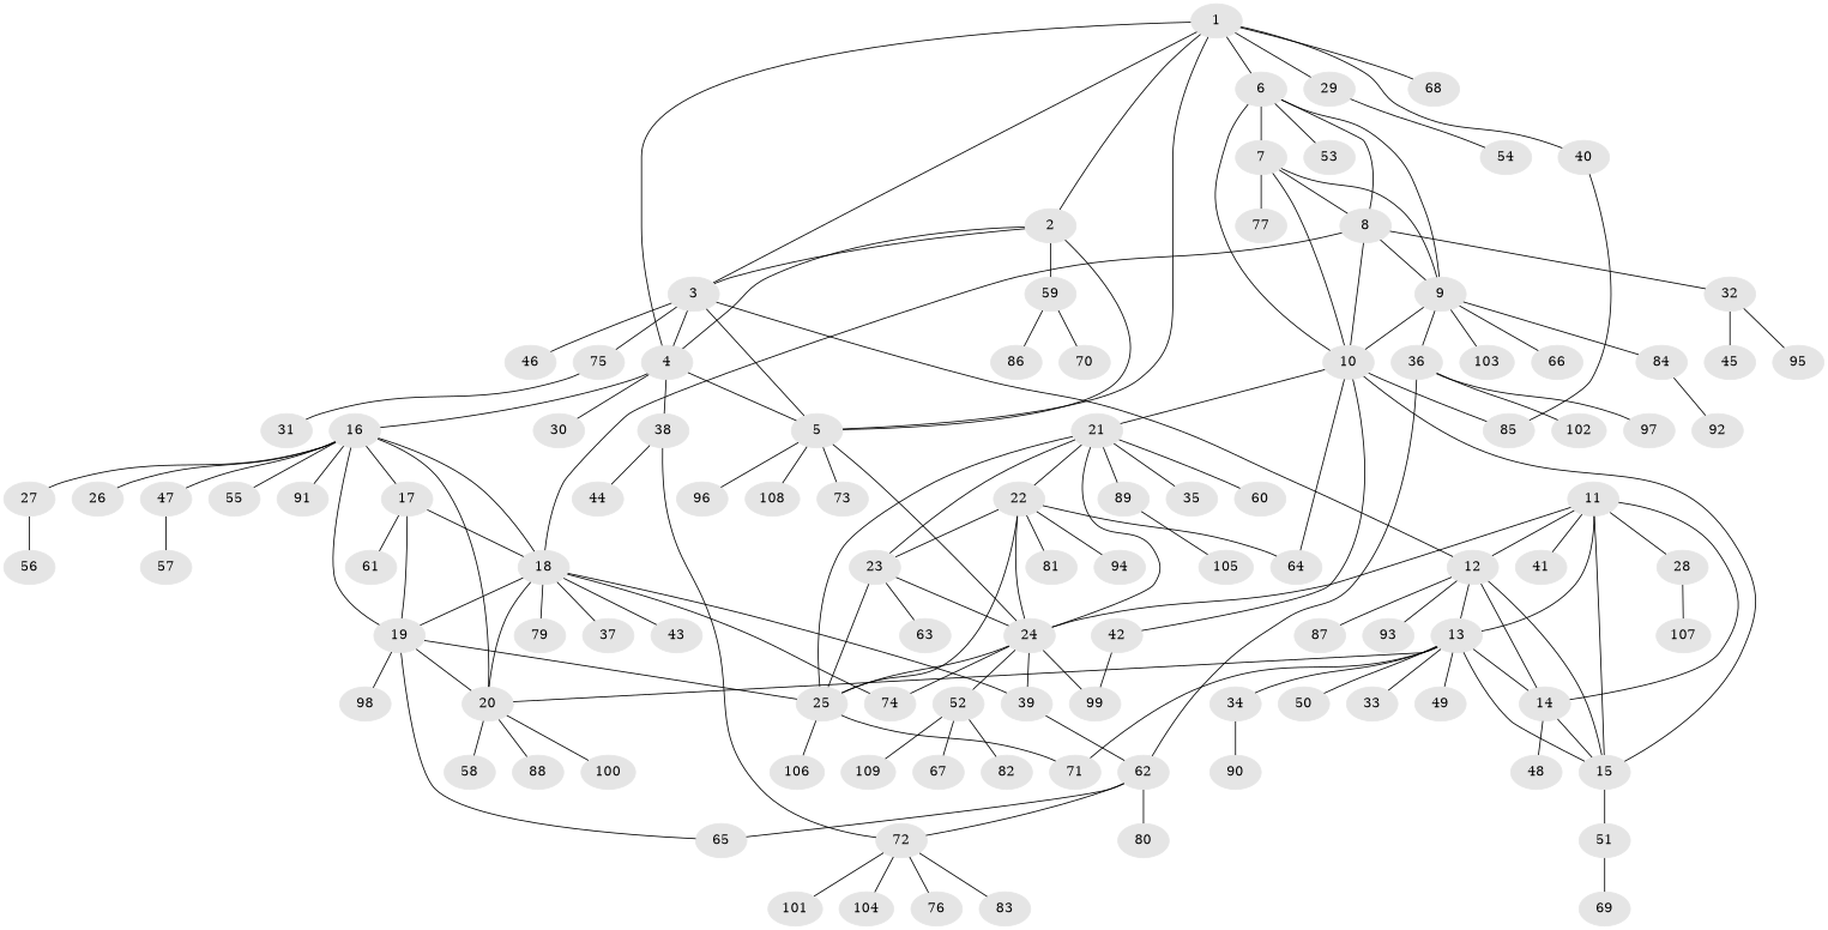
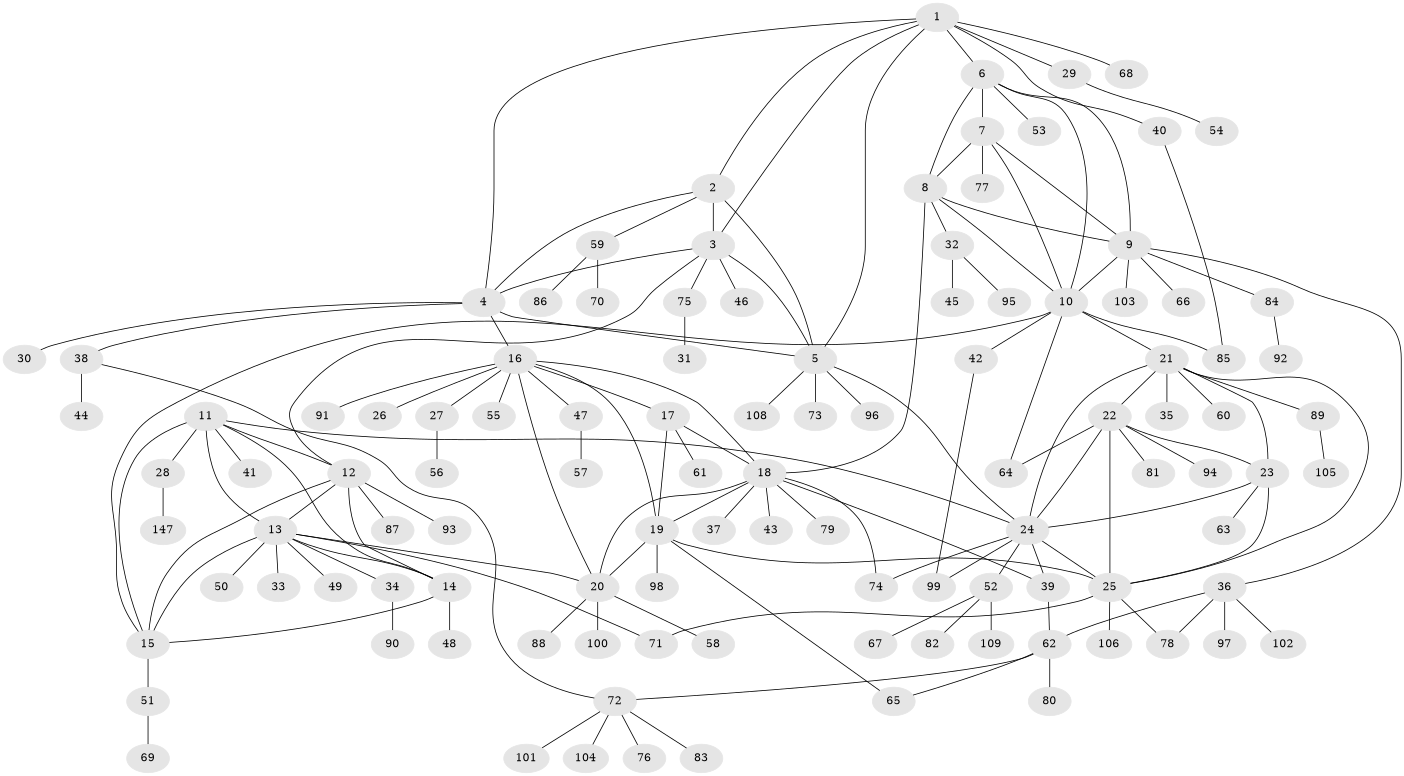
  graph {
    node [color=gray90 style=filled]
    1
    2
    3
    4
    5
    6
    29
    40
    68
    59
    12
    46
    75
    16
    30
    38
    24
    73
    96
    108
    7
    8
    9
    10
    53
    54
    85
    70
    86
    15
    13
    14
    87
    93
    31
    18
    20
    17
    19
    26
    27
    47
    55
    91
    44
    72
    39
    74
    25
    52
    99
    77
    32
    36
    66
    84
    103
    21
    42
    64
    37
    43
    79
    45
    95
+   78
    62
    97
    102
    92
    51
    22
    23
    35
    60
    89
    11
    28
    41
    33
    34
    49
    50
    71
    48
-   107
+   107 [label=147]
    58
    88
    100
    90
    69
    61
    65
    98
    56
    57
    106
    81
    94
    63
    105
    67
    82
    109
    80
    76
    83
    101
    104
    1 -- 2
    1 -- 3
    1 -- 4
    1 -- 5
    1 -- 6
    1 -- 29
    1 -- 40
    1 -- 68
    2 -- 3
    2 -- 4
    2 -- 5
    2 -- 59
    3 -- 4
    3 -- 5
    3 -- 12
    3 -- 46
    3 -- 75
    4 -- 5
    4 -- 16
    4 -- 30
    4 -- 38
    5 -- 24
    5 -- 73
    5 -- 96
    5 -- 108
    6 -- 7
    6 -- 8
    6 -- 9
    6 -- 10
    6 -- 53
    29 -- 54
    40 -- 85
    59 -- 70
    59 -- 86
    12 -- 15
    12 -- 13
    12 -- 14
    12 -- 87
    12 -- 93
    75 -- 31
    16 -- 18
    16 -- 20
    16 -- 17
    16 -- 19
    16 -- 26
    16 -- 27
    16 -- 47
    16 -- 55
    16 -- 91
    38 -- 44
    38 -- 72
    24 -- 39
    24 -- 74
    24 -- 25
    24 -- 52
    24 -- 99
    7 -- 8
    7 -- 9
    7 -- 10
    7 -- 77
    8 -- 9
    8 -- 10
    8 -- 18
    8 -- 32
    9 -- 10
    9 -- 36
    9 -- 66
    9 -- 84
    9 -- 103
    10 -- 85
    10 -- 15
    10 -- 21
    10 -- 42
    10 -- 64
    15 -- 51
    13 -- 15
    13 -- 14
    13 -- 20
    13 -- 33
    13 -- 34
    13 -- 49
    13 -- 50
    13 -- 71
    14 -- 15
    14 -- 48
    18 -- 20
    18 -- 19
    18 -- 39
    18 -- 74
    18 -- 37
    18 -- 43
    18 -- 79
    20 -- 58
    20 -- 88
    20 -- 100
    17 -- 18
    17 -- 19
    17 -- 61
    19 -- 20
    19 -- 25
    19 -- 65
    19 -- 98
    27 -- 56
    47 -- 57
    72 -- 76
    72 -- 83
    72 -- 101
    72 -- 104
    39 -- 62
+   25 -- 78
    25 -- 71
    25 -- 106
    52 -- 67
    52 -- 82
    52 -- 109
    32 -- 45
    32 -- 95
+   36 -- 78
    36 -- 62
    36 -- 97
    36 -- 102
    84 -- 92
    21 -- 24
    21 -- 25
    21 -- 22
    21 -- 23
    21 -- 35
    21 -- 60
    21 -- 89
    42 -- 99
    62 -- 72
    62 -- 65
    62 -- 80
    51 -- 69
    22 -- 24
    22 -- 25
    22 -- 64
    22 -- 23
    22 -- 81
    22 -- 94
    23 -- 24
    23 -- 25
    23 -- 63
    89 -- 105
    11 -- 12
    11 -- 24
    11 -- 15
    11 -- 13
    11 -- 14
    11 -- 28
    11 -- 41
    28 -- 107
    34 -- 90
  }
